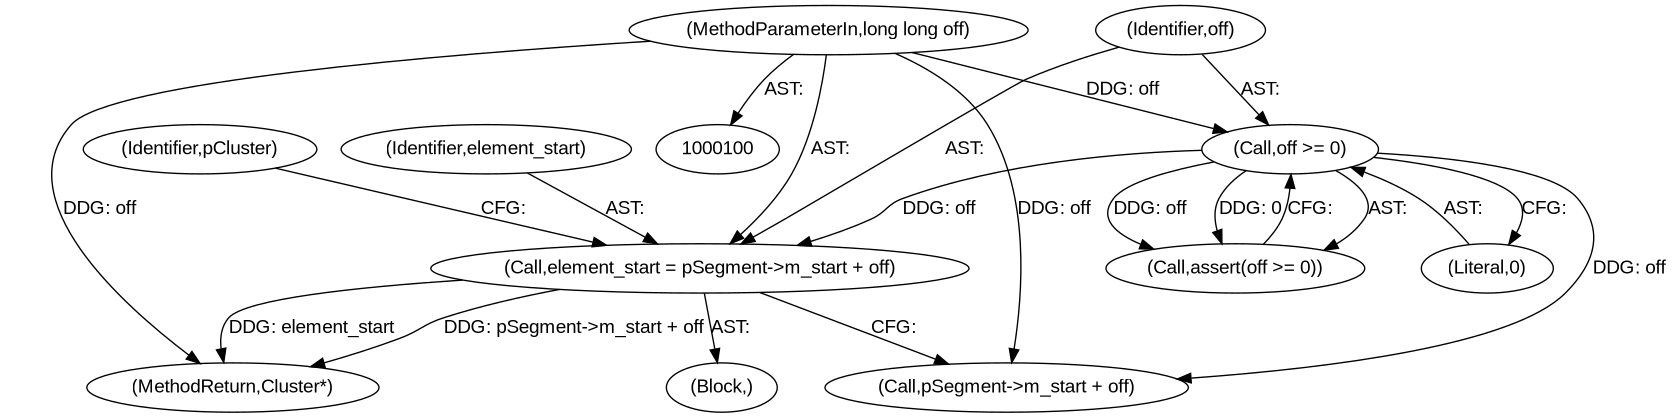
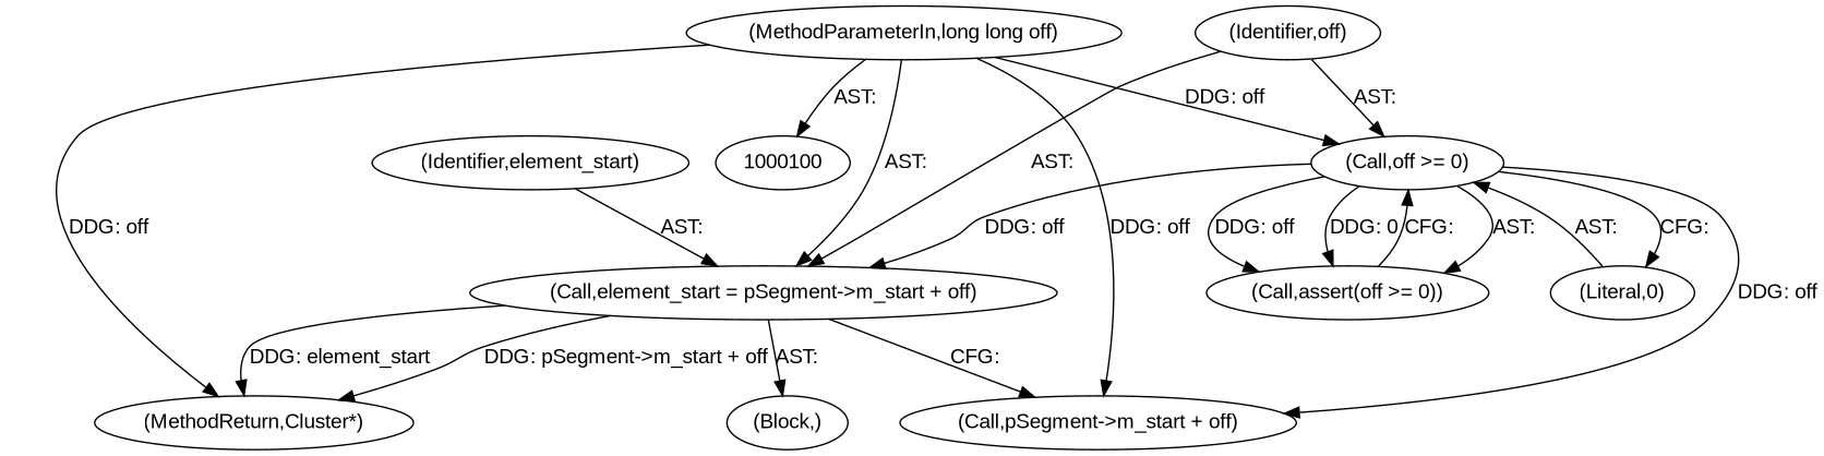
  digraph {
    fontname="Liberation Sans"
    node [fontname="Liberation Sans"]
    edge [fontname="Liberation Sans"]
    n1 [label="(Call,element_start = pSegment->m_start + off)"]
    n2 [label="(MethodReturn,Cluster*)"]
    n3 [label="(Block,)"]
    n4 [label="(Call,pSegment->m_start + off)"]
    n5 [label="(Call,off >= 0)"]
    n6 [label="(Call,assert(off >= 0))"]
    n7 [label="(Literal,0)"]
    n8 [label="(MethodParameterIn,long long off)"]
    1000100
-   n10 [label="(Identifier,pCluster)"]
    n11 [label="(Identifier,off)"]
    n12 [label="(Identifier,element_start)"]
    n1 -> n2 [label="DDG: pSegment->m_start + off"]
    n1 -> n2 [label="DDG: element_start"]
    n1 -> n3 [label="AST: "]
    n1 -> n4 [label="CFG: "]
    n5 -> n1 [label="DDG: off"]
    n5 -> n4 [label="DDG: off"]
    n5 -> n6 [label="AST: "]
    n5 -> n6 [label="DDG: off"]
    n5 -> n6 [label="DDG: 0"]
    n5 -> n7 [label="CFG: "]
    n6 -> n5 [label="CFG: "]
    n7 -> n5 [label="AST: "]
    n8 -> n1 [label="AST: "]
    n8 -> n2 [label="DDG: off"]
    n8 -> n4 [label="DDG: off"]
    n8 -> n5 [label="DDG: off"]
    n8 -> 1000100 [label="AST: "]
-   n10 -> n1 [label="CFG: "]
    n11 -> n1 [label="AST: "]
    n11 -> n5 [label="AST: "]
    n12 -> n1 [label="AST: "]
  }
